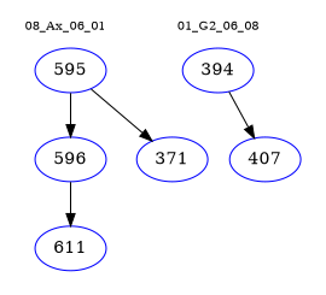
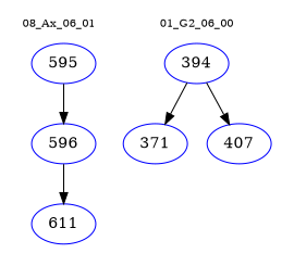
  digraph {
    node [color=blue]
    edge [color=black]
    n1 [label=595]
    n2 [label=596]
    n3 [label=611]
    n4 [label=394]
    n5 [label=371]
    n6 [label=407]
    subgraph cluster_1 {
      color=white
      fontsize=10
      label="08_Ax_06_01"
      n1
      n2
      n3
    }
    subgraph cluster_2 {
      color=white
      fontsize=10
-     label="01_G2_06_08"
+     label="01_G2_06_00"
      n4
      n5
      n6
    }
    n1 -> n2
    n2 -> n3
-   n1 -> n5
+   n4 -> n5
    n4 -> n6
  }
